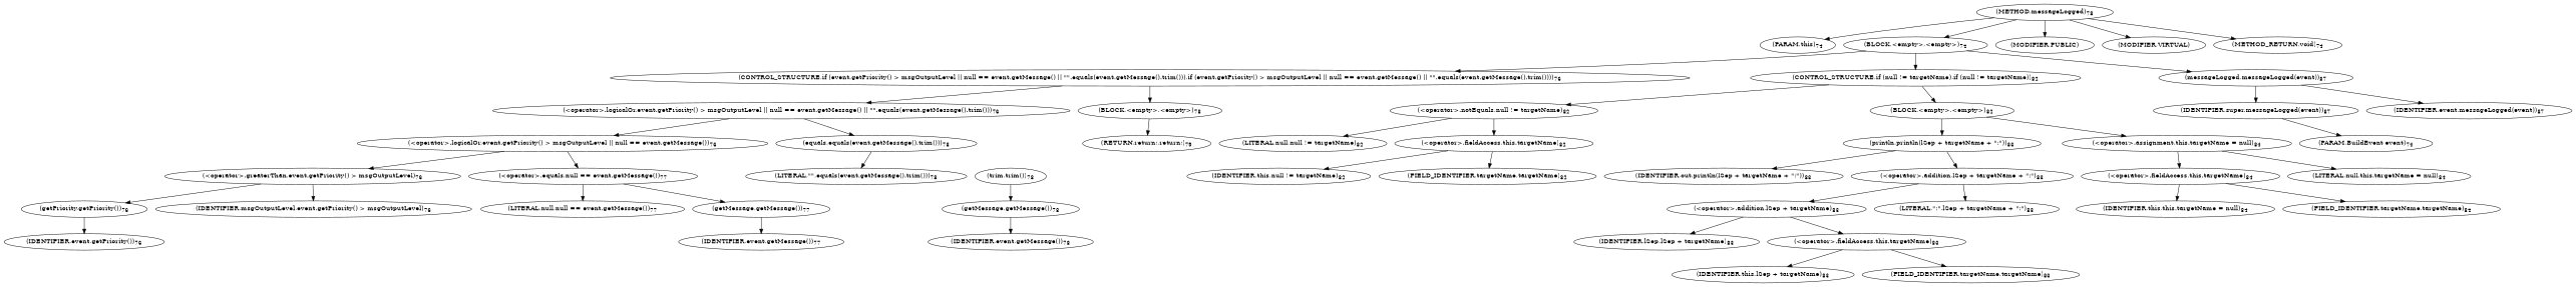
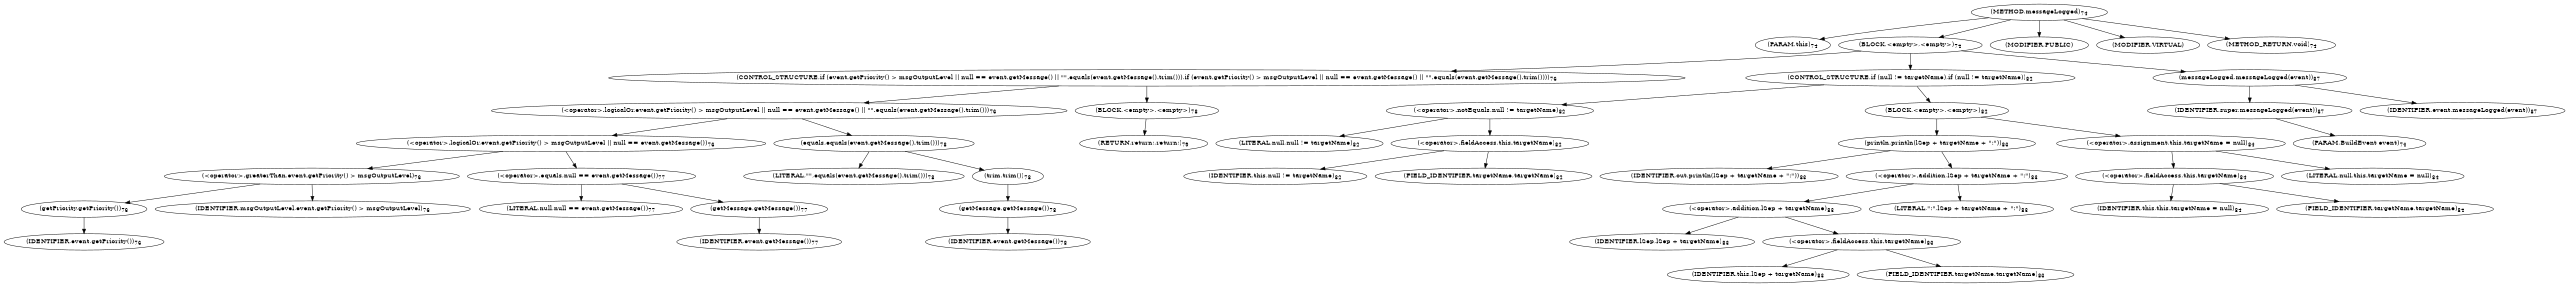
  digraph {
-   n1 [label=<(METHOD,messageLogged)<SUB>78</SUB>>]
+   n1 [label=<(METHOD,messageLogged)<SUB>74</SUB>>]
    n2 [label=<(PARAM,this)<SUB>74</SUB>>]
    n3 [label=<(BLOCK,&lt;empty&gt;,&lt;empty&gt;)<SUB>74</SUB>>]
    n4 [label=<(MODIFIER,PUBLIC)>]
    n5 [label=<(MODIFIER,VIRTUAL)>]
    n6 [label=<(METHOD_RETURN,void)<SUB>74</SUB>>]
    n7 [label=<(PARAM,BuildEvent event)<SUB>74</SUB>>]
    n8 [label=<(CONTROL_STRUCTURE,if (event.getPriority() &gt; msgOutputLevel || null == event.getMessage() || &quot;&quot;.equals(event.getMessage().trim())),if (event.getPriority() &gt; msgOutputLevel || null == event.getMessage() || &quot;&quot;.equals(event.getMessage().trim())))<SUB>76</SUB>>]
    n9 [label=<(CONTROL_STRUCTURE,if (null != targetName),if (null != targetName))<SUB>82</SUB>>]
    n10 [label=<(messageLogged,messageLogged(event))<SUB>87</SUB>>]
    n11 [label=<(&lt;operator&gt;.logicalOr,event.getPriority() &gt; msgOutputLevel || null == event.getMessage() || &quot;&quot;.equals(event.getMessage().trim()))<SUB>76</SUB>>]
    n12 [label=<(BLOCK,&lt;empty&gt;,&lt;empty&gt;)<SUB>78</SUB>>]
    n13 [label=<(&lt;operator&gt;.notEquals,null != targetName)<SUB>82</SUB>>]
    n14 [label=<(BLOCK,&lt;empty&gt;,&lt;empty&gt;)<SUB>82</SUB>>]
    n15 [label=<(IDENTIFIER,super,messageLogged(event))<SUB>87</SUB>>]
    n16 [label=<(IDENTIFIER,event,messageLogged(event))<SUB>87</SUB>>]
    n17 [label=<(&lt;operator&gt;.logicalOr,event.getPriority() &gt; msgOutputLevel || null == event.getMessage())<SUB>76</SUB>>]
    n18 [label=<(equals,equals(event.getMessage().trim()))<SUB>78</SUB>>]
    n19 [label=<(RETURN,return;,return;)<SUB>79</SUB>>]
    n20 [label=<(&lt;operator&gt;.greaterThan,event.getPriority() &gt; msgOutputLevel)<SUB>76</SUB>>]
    n21 [label=<(&lt;operator&gt;.equals,null == event.getMessage())<SUB>77</SUB>>]
    n22 [label=<(LITERAL,&quot;&quot;,equals(event.getMessage().trim()))<SUB>78</SUB>>]
    n23 [label=<(trim,trim())<SUB>78</SUB>>]
    n24 [label=<(getPriority,getPriority())<SUB>76</SUB>>]
    n25 [label=<(IDENTIFIER,msgOutputLevel,event.getPriority() &gt; msgOutputLevel)<SUB>76</SUB>>]
    n26 [label=<(LITERAL,null,null == event.getMessage())<SUB>77</SUB>>]
    n27 [label=<(getMessage,getMessage())<SUB>77</SUB>>]
    n28 [label=<(IDENTIFIER,event,getPriority())<SUB>76</SUB>>]
    n29 [label=<(IDENTIFIER,event,getMessage())<SUB>77</SUB>>]
    n30 [label=<(getMessage,getMessage())<SUB>78</SUB>>]
    n31 [label=<(IDENTIFIER,event,getMessage())<SUB>78</SUB>>]
    n32 [label=<(LITERAL,null,null != targetName)<SUB>82</SUB>>]
    n33 [label=<(&lt;operator&gt;.fieldAccess,this.targetName)<SUB>82</SUB>>]
    n34 [label=<(println,println(lSep + targetName + &quot;:&quot;))<SUB>83</SUB>>]
    n35 [label=<(&lt;operator&gt;.assignment,this.targetName = null)<SUB>84</SUB>>]
    n36 [label=<(IDENTIFIER,this,null != targetName)<SUB>82</SUB>>]
    n37 [label=<(FIELD_IDENTIFIER,targetName,targetName)<SUB>82</SUB>>]
    n38 [label=<(IDENTIFIER,out,println(lSep + targetName + &quot;:&quot;))<SUB>83</SUB>>]
    n39 [label=<(&lt;operator&gt;.addition,lSep + targetName + &quot;:&quot;)<SUB>83</SUB>>]
    n40 [label=<(&lt;operator&gt;.fieldAccess,this.targetName)<SUB>84</SUB>>]
    n41 [label=<(LITERAL,null,this.targetName = null)<SUB>84</SUB>>]
    n42 [label=<(&lt;operator&gt;.addition,lSep + targetName)<SUB>83</SUB>>]
    n43 [label=<(LITERAL,&quot;:&quot;,lSep + targetName + &quot;:&quot;)<SUB>83</SUB>>]
    n44 [label=<(IDENTIFIER,lSep,lSep + targetName)<SUB>83</SUB>>]
    n45 [label=<(&lt;operator&gt;.fieldAccess,this.targetName)<SUB>83</SUB>>]
    n46 [label=<(IDENTIFIER,this,lSep + targetName)<SUB>83</SUB>>]
    n47 [label=<(FIELD_IDENTIFIER,targetName,targetName)<SUB>83</SUB>>]
    n48 [label=<(IDENTIFIER,this,this.targetName = null)<SUB>84</SUB>>]
    n49 [label=<(FIELD_IDENTIFIER,targetName,targetName)<SUB>84</SUB>>]
    n1 -> n2
    n1 -> n3
    n1 -> n4
    n1 -> n5
    n1 -> n6
    n3 -> n8
    n3 -> n9
    n3 -> n10
    n8 -> n11
    n8 -> n12
    n9 -> n13
    n9 -> n14
    n10 -> n15
    n10 -> n16
    n11 -> n17
    n11 -> n18
    n12 -> n19
    n13 -> n32
    n13 -> n33
    n14 -> n34
    n14 -> n35
    n15 -> n7
    n17 -> n20
    n17 -> n21
    n18 -> n22
+   n18 -> n23
    n20 -> n24
    n20 -> n25
    n21 -> n26
    n21 -> n27
    n23 -> n30
    n24 -> n28
    n27 -> n29
    n30 -> n31
    n33 -> n36
    n33 -> n37
    n34 -> n38
    n34 -> n39
    n35 -> n40
    n35 -> n41
    n39 -> n42
    n39 -> n43
    n40 -> n48
    n40 -> n49
    n42 -> n44
    n42 -> n45
    n45 -> n46
    n45 -> n47
  }
